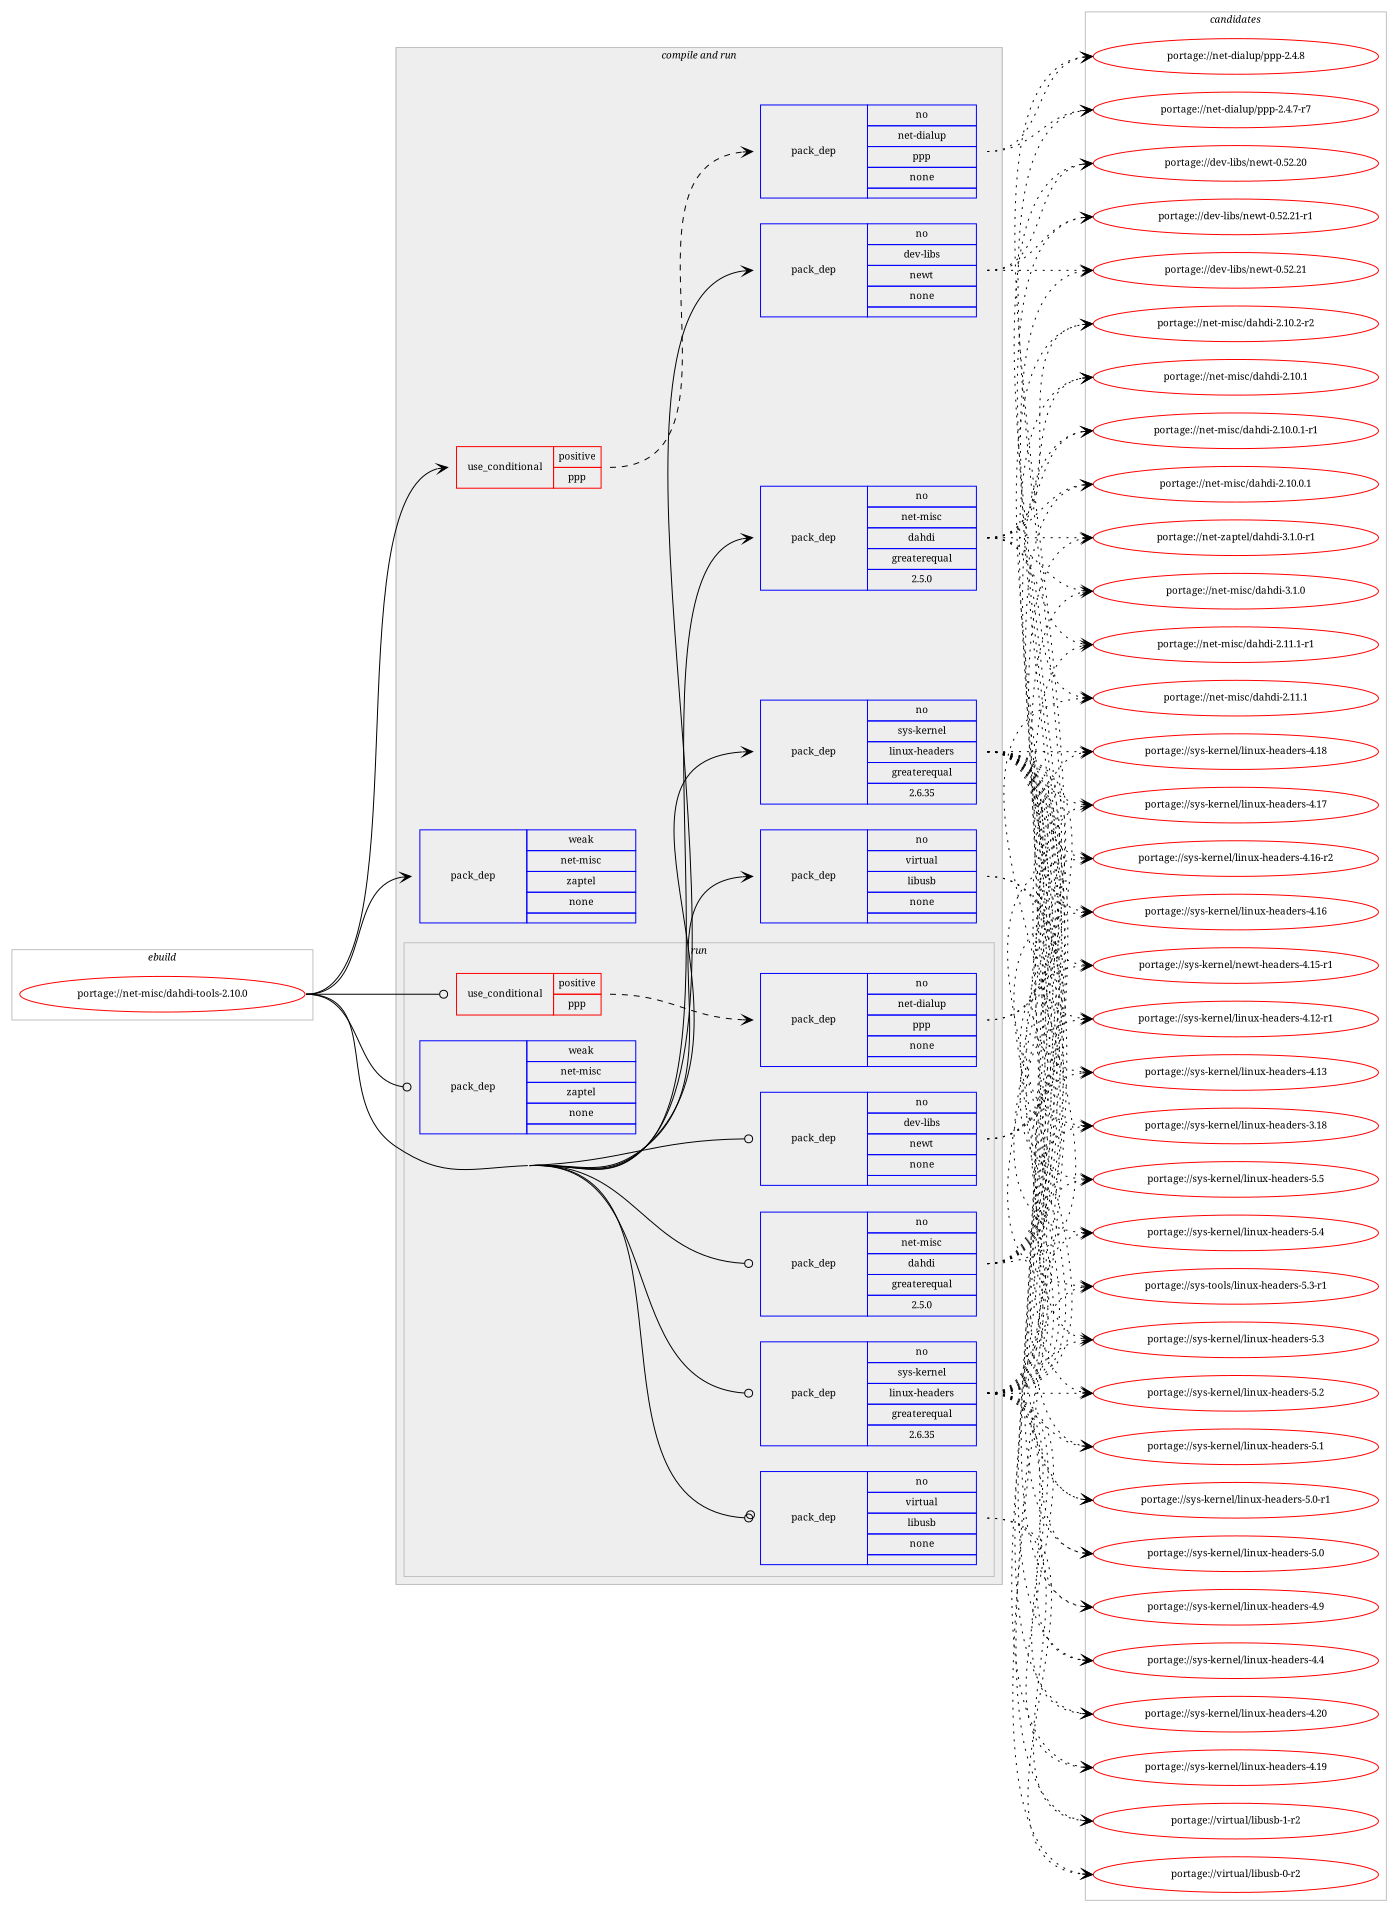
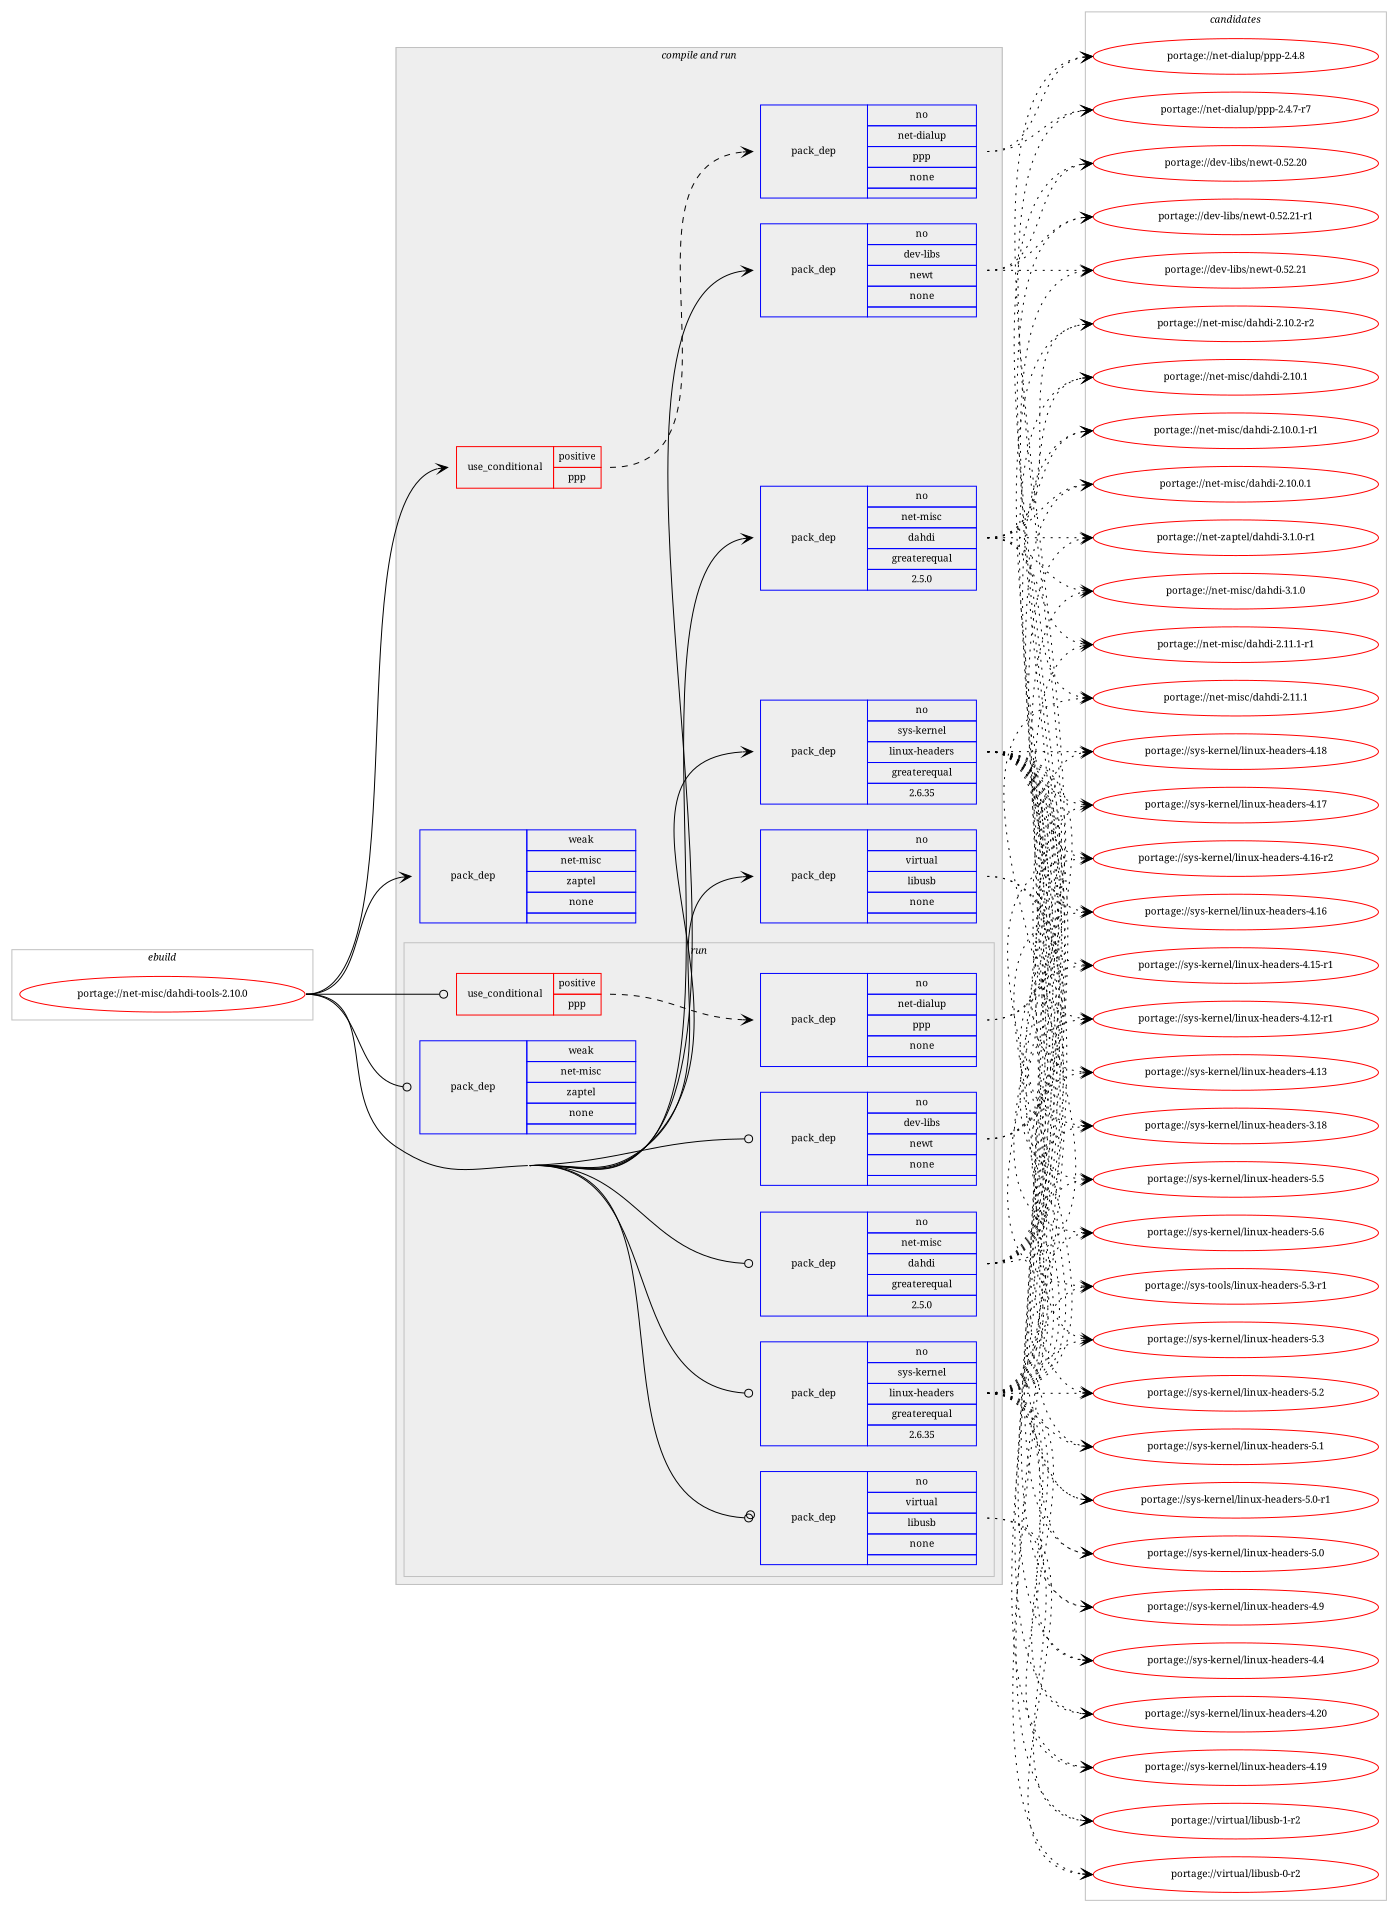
  digraph {
    compound=true
    concentrate=true
    fontname="Noto Serif"
    fontsize=10
    newrank=true
    rankdir=LR
    ranksep=1.5
    node [color=red fontname="Noto Serif" fontsize=10]
    edge [arrowhead=vee fontname="Noto Serif" headport=w style=dotted tailport=e weight=100]
    n1 [label="portage://net-misc/dahdi-tools-2.10.0" width=4]
    n2 [color=blue label=<<TABLE BORDER="0" CELLBORDER="1" CELLSPACING="0" CELLPADDING="4" WIDTH="220"><TR><TD ROWSPAN="6" CELLPADDING="30">pack_dep</TD></TR><TR><TD WIDTH="110">no</TD></TR><TR><TD>net-dialup</TD></TR><TR><TD>ppp</TD></TR><TR><TD>none</TD></TR><TR><TD></TD></TR></TABLE>> shape=none]
    n3 [label=<<TABLE BORDER="0" CELLBORDER="1" CELLSPACING="0" CELLPADDING="4"><TR><TD ROWSPAN="3" CELLPADDING="10">use_conditional</TD></TR><TR><TD>positive</TD></TR><TR><TD>ppp</TD></TR></TABLE>> shape=none]
    n4 [color=blue label=<<TABLE BORDER="0" CELLBORDER="1" CELLSPACING="0" CELLPADDING="4" WIDTH="220"><TR><TD ROWSPAN="6" CELLPADDING="30">pack_dep</TD></TR><TR><TD WIDTH="110">no</TD></TR><TR><TD>dev-libs</TD></TR><TR><TD>newt</TD></TR><TR><TD>none</TD></TR><TR><TD></TD></TR></TABLE>> shape=none]
    n5 [color=blue label=<<TABLE BORDER="0" CELLBORDER="1" CELLSPACING="0" CELLPADDING="4" WIDTH="220"><TR><TD ROWSPAN="6" CELLPADDING="30">pack_dep</TD></TR><TR><TD WIDTH="110">no</TD></TR><TR><TD>net-misc</TD></TR><TR><TD>dahdi</TD></TR><TR><TD>greaterequal</TD></TR><TR><TD>2.5.0</TD></TR></TABLE>> shape=none]
    n6 [color=blue label=<<TABLE BORDER="0" CELLBORDER="1" CELLSPACING="0" CELLPADDING="4" WIDTH="220"><TR><TD ROWSPAN="6" CELLPADDING="30">pack_dep</TD></TR><TR><TD WIDTH="110">no</TD></TR><TR><TD>sys-kernel</TD></TR><TR><TD>linux-headers</TD></TR><TR><TD>greaterequal</TD></TR><TR><TD>2.6.35</TD></TR></TABLE>> shape=none]
    n7 [color=blue label=<<TABLE BORDER="0" CELLBORDER="1" CELLSPACING="0" CELLPADDING="4" WIDTH="220"><TR><TD ROWSPAN="6" CELLPADDING="30">pack_dep</TD></TR><TR><TD WIDTH="110">no</TD></TR><TR><TD>virtual</TD></TR><TR><TD>libusb</TD></TR><TR><TD>none</TD></TR><TR><TD></TD></TR></TABLE>> shape=none]
    n8 [color=blue label=<<TABLE BORDER="0" CELLBORDER="1" CELLSPACING="0" CELLPADDING="4" WIDTH="220"><TR><TD ROWSPAN="6" CELLPADDING="30">pack_dep</TD></TR><TR><TD WIDTH="110">weak</TD></TR><TR><TD>net-misc</TD></TR><TR><TD>zaptel</TD></TR><TR><TD>none</TD></TR><TR><TD></TD></TR></TABLE>> shape=none]
    n9 [color=blue label=<<TABLE BORDER="0" CELLBORDER="1" CELLSPACING="0" CELLPADDING="4" WIDTH="220"><TR><TD ROWSPAN="6" CELLPADDING="30">pack_dep</TD></TR><TR><TD WIDTH="110">no</TD></TR><TR><TD>net-dialup</TD></TR><TR><TD>ppp</TD></TR><TR><TD>none</TD></TR><TR><TD></TD></TR></TABLE>> shape=none]
    n10 [label=<<TABLE BORDER="0" CELLBORDER="1" CELLSPACING="0" CELLPADDING="4"><TR><TD ROWSPAN="3" CELLPADDING="10">use_conditional</TD></TR><TR><TD>positive</TD></TR><TR><TD>ppp</TD></TR></TABLE>> shape=none]
    n11 [color=blue label=<<TABLE BORDER="0" CELLBORDER="1" CELLSPACING="0" CELLPADDING="4" WIDTH="220"><TR><TD ROWSPAN="6" CELLPADDING="30">pack_dep</TD></TR><TR><TD WIDTH="110">no</TD></TR><TR><TD>dev-libs</TD></TR><TR><TD>newt</TD></TR><TR><TD>none</TD></TR><TR><TD></TD></TR></TABLE>> shape=none]
    n12 [color=blue label=<<TABLE BORDER="0" CELLBORDER="1" CELLSPACING="0" CELLPADDING="4" WIDTH="220"><TR><TD ROWSPAN="6" CELLPADDING="30">pack_dep</TD></TR><TR><TD WIDTH="110">no</TD></TR><TR><TD>net-misc</TD></TR><TR><TD>dahdi</TD></TR><TR><TD>greaterequal</TD></TR><TR><TD>2.5.0</TD></TR></TABLE>> shape=none]
    n13 [color=blue label=<<TABLE BORDER="0" CELLBORDER="1" CELLSPACING="0" CELLPADDING="4" WIDTH="220"><TR><TD ROWSPAN="6" CELLPADDING="30">pack_dep</TD></TR><TR><TD WIDTH="110">no</TD></TR><TR><TD>sys-kernel</TD></TR><TR><TD>linux-headers</TD></TR><TR><TD>greaterequal</TD></TR><TR><TD>2.6.35</TD></TR></TABLE>> shape=none]
    n14 [color=blue label=<<TABLE BORDER="0" CELLBORDER="1" CELLSPACING="0" CELLPADDING="4" WIDTH="220"><TR><TD ROWSPAN="6" CELLPADDING="30">pack_dep</TD></TR><TR><TD WIDTH="110">no</TD></TR><TR><TD>virtual</TD></TR><TR><TD>libusb</TD></TR><TR><TD>none</TD></TR><TR><TD></TD></TR></TABLE>> shape=none]
    n15 [color=blue label=<<TABLE BORDER="0" CELLBORDER="1" CELLSPACING="0" CELLPADDING="4" WIDTH="220"><TR><TD ROWSPAN="6" CELLPADDING="30">pack_dep</TD></TR><TR><TD WIDTH="110">weak</TD></TR><TR><TD>net-misc</TD></TR><TR><TD>zaptel</TD></TR><TR><TD>none</TD></TR><TR><TD></TD></TR></TABLE>> shape=none]
    n16 [label="portage://net-dialup/ppp-2.4.8" width=4]
    n17 [label="portage://net-dialup/ppp-2.4.7-r7" width=4]
    n18 [label="portage://dev-libs/newt-0.52.21-r1" width=4]
    n19 [label="portage://dev-libs/newt-0.52.21" width=4]
    n20 [label="portage://dev-libs/newt-0.52.20" width=4]
    n21 [label="portage://net-zaptel/dahdi-3.1.0-r1" width=4]
    n22 [label="portage://net-misc/dahdi-3.1.0" width=4]
    n23 [label="portage://net-misc/dahdi-2.11.1-r1" width=4]
    n24 [label="portage://net-misc/dahdi-2.11.1" width=4]
    n25 [label="portage://net-misc/dahdi-2.10.2-r2" width=4]
    n26 [label="portage://net-misc/dahdi-2.10.1" width=4]
    n27 [label="portage://net-misc/dahdi-2.10.0.1-r1" width=4]
    n28 [label="portage://net-misc/dahdi-2.10.0.1" width=4]
    n29 [label="portage://sys-kernel/linux-headers-5.5" width=4]
-   n30 [label="portage://sys-kernel/linux-headers-5.4" width=4]
+   n30 [label="portage://sys-kernel/linux-headers-5.6" width=4]
    n31 [label="portage://sys-tools/linux-headers-5.3-r1" width=4]
    n32 [label="portage://sys-kernel/linux-headers-5.3" width=4]
    n33 [label="portage://sys-kernel/linux-headers-5.2" width=4]
    n34 [label="portage://sys-kernel/linux-headers-5.1" width=4]
    n35 [label="portage://sys-kernel/linux-headers-5.0-r1" width=4]
    n36 [label="portage://sys-kernel/linux-headers-5.0" width=4]
    n37 [label="portage://sys-kernel/linux-headers-4.9" width=4]
    n38 [label="portage://sys-kernel/linux-headers-4.4" width=4]
    n39 [label="portage://sys-kernel/linux-headers-4.20" width=4]
    n40 [label="portage://sys-kernel/linux-headers-4.19" width=4]
    n41 [label="portage://sys-kernel/linux-headers-4.18" width=4]
    n42 [label="portage://sys-kernel/linux-headers-4.17" width=4]
    n43 [label="portage://sys-kernel/linux-headers-4.16-r2" width=4]
    n44 [label="portage://sys-kernel/linux-headers-4.16" width=4]
-   n45 [label="portage://sys-kernel/newt-headers-4.15-r1" width=4]
+   n45 [label="portage://sys-kernel/linux-headers-4.15-r1" width=4]
    n46 [label="portage://sys-kernel/linux-headers-4.12-r1" width=4]
    n47 [label="portage://sys-kernel/linux-headers-4.13" width=4]
    n48 [label="portage://sys-kernel/linux-headers-3.18" width=4]
    n49 [label="portage://virtual/libusb-1-r2" width=4]
    n50 [label="portage://virtual/libusb-0-r2" width=4]
    subgraph cluster_1 {
      color=gray
      label=<<i>ebuild</i>>
      rank=same
      n1
    }
    subgraph cluster_2 {
      color=gray
      label=<<i>dependencies</i>>
      subgraph cluster_3 {
        color=gray
        fillcolor="#eeeeee"
        label=<<i>compile</i>>
        style=filled
        subgraph sub_4 {
          color=gray
          fillcolor="#eeeeee"
          label=<<i>compile</i>>
          style=filled
          n3
          subgraph sub_5 {
            color=gray
            fillcolor="#eeeeee"
            label=<<i>compile</i>>
            style=filled
            n2
          }
        }
        subgraph sub_6 {
          color=gray
          fillcolor="#eeeeee"
          label=<<i>compile</i>>
          style=filled
          n4
        }
        subgraph sub_7 {
          color=gray
          fillcolor="#eeeeee"
          label=<<i>compile</i>>
          style=filled
          n5
        }
        subgraph sub_8 {
          color=gray
          fillcolor="#eeeeee"
          label=<<i>compile</i>>
          style=filled
          n6
        }
        subgraph sub_9 {
          color=gray
          fillcolor="#eeeeee"
          label=<<i>compile</i>>
          style=filled
          n7
        }
        subgraph sub_10 {
          color=gray
          fillcolor="#eeeeee"
          label=<<i>compile</i>>
          style=filled
          n8
        }
      }
      subgraph cluster_11 {
        color=gray
        fillcolor="#eeeeee"
        label=<<i>compile and run</i>>
        style=filled
      }
      subgraph cluster_12 {
        color=gray
        fillcolor="#eeeeee"
        label=<<i>run</i>>
        style=filled
        subgraph sub_13 {
          color=gray
          fillcolor="#eeeeee"
          label=<<i>run</i>>
          style=filled
          n10
          subgraph sub_14 {
            color=gray
            fillcolor="#eeeeee"
            label=<<i>run</i>>
            style=filled
            n9
          }
        }
        subgraph sub_15 {
          color=gray
          fillcolor="#eeeeee"
          label=<<i>run</i>>
          style=filled
          n11
        }
        subgraph sub_16 {
          color=gray
          fillcolor="#eeeeee"
          label=<<i>run</i>>
          style=filled
          n12
        }
        subgraph sub_17 {
          color=gray
          fillcolor="#eeeeee"
          label=<<i>run</i>>
          style=filled
          n13
        }
        subgraph sub_18 {
          color=gray
          fillcolor="#eeeeee"
          label=<<i>run</i>>
          style=filled
          n14
        }
        subgraph sub_19 {
          color=gray
          fillcolor="#eeeeee"
          label=<<i>run</i>>
          style=filled
          n15
        }
      }
    }
    subgraph cluster_20 {
      color=gray
      label=<<i>candidates</i>>
      rank=same
      subgraph sub_21 {
        color=black
        label=<<i>candidates</i>>
        nodesep=1
        rank=same
        n16
        n17
      }
      subgraph sub_22 {
        color=black
        label=<<i>candidates</i>>
        nodesep=1
        rank=same
        n18
        n19
        n20
      }
      subgraph sub_23 {
        color=black
        label=<<i>candidates</i>>
        nodesep=1
        rank=same
        n21
        n22
        n23
        n24
        n25
        n26
        n27
        n28
      }
      subgraph sub_24 {
        color=black
        label=<<i>candidates</i>>
        nodesep=1
        rank=same
        n29
        n30
        n31
        n32
        n33
        n34
        n35
        n36
        n37
        n38
        n39
        n40
        n41
        n42
        n43
        n44
        n45
        n46
        n47
        n48
      }
      subgraph sub_25 {
        color=black
        label=<<i>candidates</i>>
        nodesep=1
        rank=same
        n49
        n50
      }
      subgraph sub_26 {
        color=black
        label=<<i>candidates</i>>
        nodesep=1
        rank=same
      }
      subgraph sub_27 {
        color=black
        label=<<i>candidates</i>>
        nodesep=1
        rank=same
        n16
        n17
      }
      subgraph sub_28 {
        color=black
        label=<<i>candidates</i>>
        nodesep=1
        rank=same
        n18
        n19
        n20
      }
      subgraph sub_29 {
        color=black
        label=<<i>candidates</i>>
        nodesep=1
        rank=same
        n21
        n22
        n23
        n24
        n25
        n26
        n27
        n28
      }
      subgraph sub_30 {
        color=black
        label=<<i>candidates</i>>
        nodesep=1
        rank=same
        n29
        n30
        n31
        n32
        n33
        n34
        n35
        n36
        n37
        n38
        n39
        n40
        n41
        n42
        n43
        n44
        n45
        n46
        n47
        n48
      }
      subgraph sub_31 {
        color=black
        label=<<i>candidates</i>>
        nodesep=1
        rank=same
        n49
        n50
      }
      subgraph sub_32 {
        color=black
        label=<<i>candidates</i>>
        nodesep=1
        rank=same
      }
    }
    n1 -> n3 [style=solid weight=20]
    n1 -> n4 [style=solid weight=20]
    n1 -> n5 [style=solid weight=20]
    n1 -> n6 [style=solid weight=20]
    n1 -> n7 [style=solid weight=20]
    n1 -> n8 [style=solid weight=20]
    n1 -> n10 [arrowhead=odot style=solid weight=20]
    n1 -> n11 [arrowhead=odot style=solid weight=20]
    n1 -> n12 [arrowhead=odot style=solid weight=20]
    n1 -> n13 [arrowhead=odot style=solid weight=20]
    n1 -> n14 [arrowhead=odot style=solid weight=20]
    n1 -> n15 [arrowhead=odot style=solid weight=20]
    n2 -> n16
    n2 -> n17
    n3 -> n2 [style=dashed weight=20]
    n4 -> n18
    n4 -> n19
    n4 -> n20
    n5 -> n21
    n5 -> n22
    n5 -> n23
    n5 -> n24
    n5 -> n25
    n5 -> n26
    n5 -> n27
    n5 -> n28
    n6 -> n29
    n6 -> n30
    n6 -> n31
    n6 -> n32
    n6 -> n33
    n6 -> n34
    n6 -> n35
    n6 -> n36
    n6 -> n37
    n6 -> n38
    n6 -> n39
    n6 -> n40
    n6 -> n41
    n6 -> n42
    n6 -> n43
    n6 -> n44
    n6 -> n45
    n6 -> n46
    n6 -> n47
    n6 -> n48
    n7 -> n49
    n7 -> n50
    n9 -> n16
    n9 -> n17
    n10 -> n9 [style=dashed weight=20]
    n11 -> n18
    n11 -> n19
    n11 -> n20
    n12 -> n21
    n12 -> n22
    n12 -> n23
    n12 -> n24
    n12 -> n25
    n12 -> n26
    n12 -> n27
    n12 -> n28
    n13 -> n29
    n13 -> n30
    n13 -> n31
    n13 -> n32
    n13 -> n33
    n13 -> n34
    n13 -> n35
    n13 -> n36
    n13 -> n37
    n13 -> n38
    n13 -> n39
    n13 -> n40
    n13 -> n41
    n13 -> n42
    n13 -> n43
    n13 -> n44
    n13 -> n45
    n13 -> n46
    n13 -> n47
    n13 -> n48
    n14 -> n49
    n14 -> n50
  }
